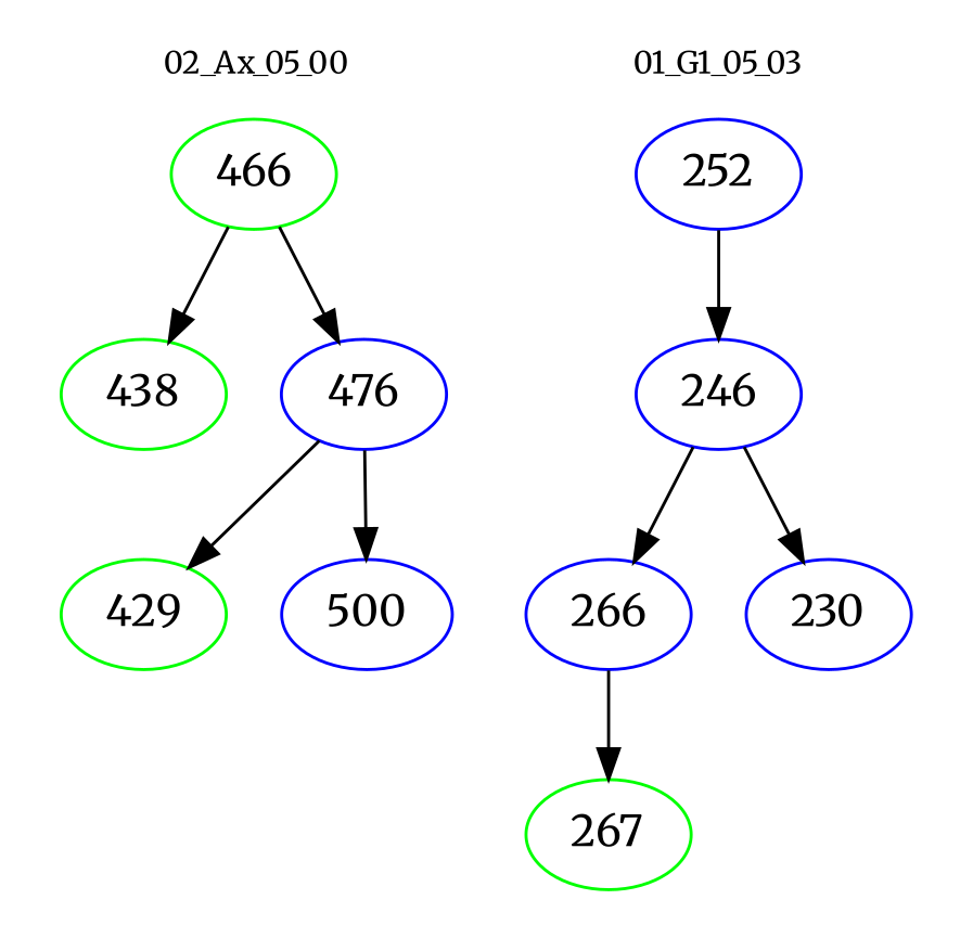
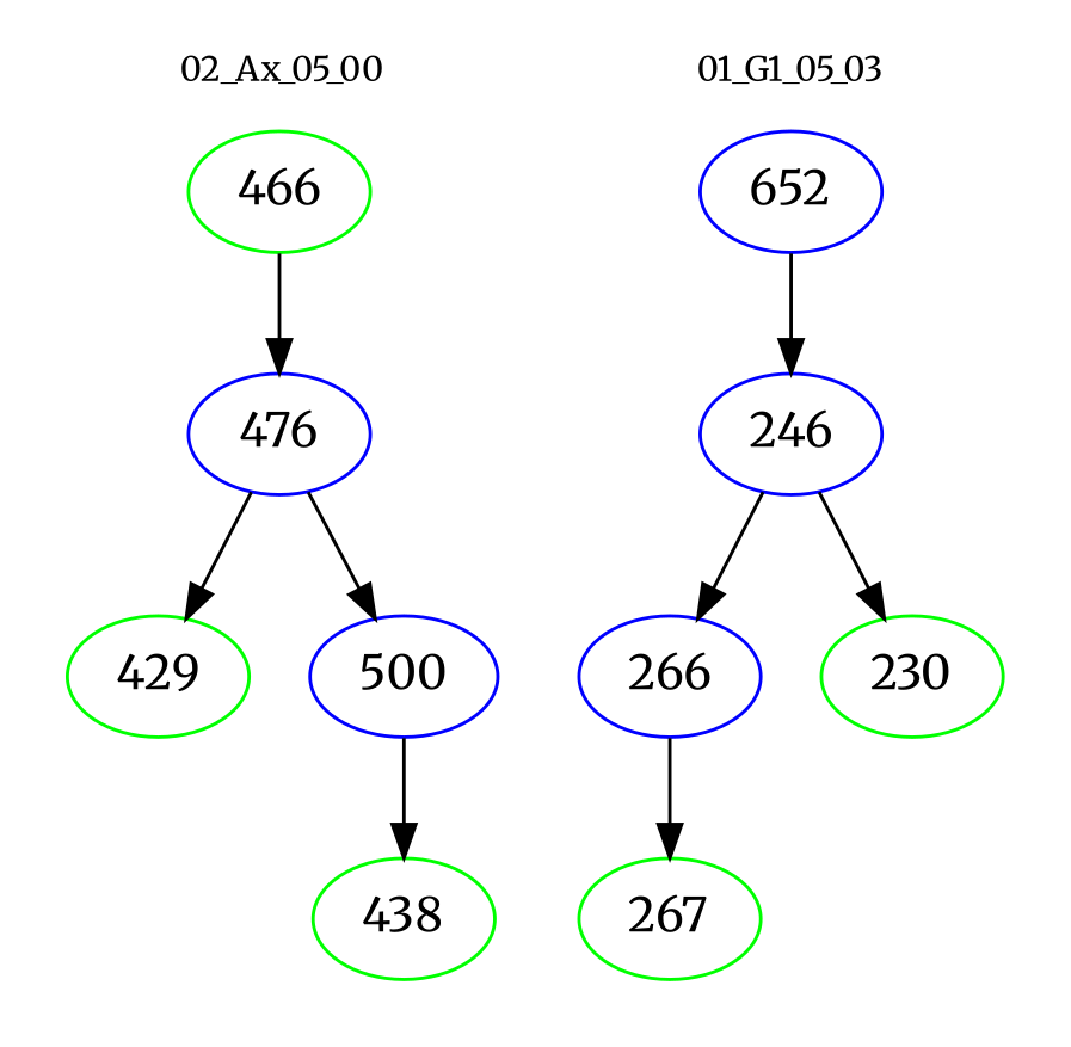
  digraph {
    fontname=Merriweather
    node [color=blue fontname=Merriweather]
    edge [color=black fontname=Merriweather]
    n1 [color=green label=466]
    n2 [color=green label=438]
    n3 [label=476]
    n4 [color=green label=429]
    n5 [label=500]
-   n6 [label=252]
+   n6 [label=652]
    n7 [label=246]
    n8 [label=266]
-   n9 [label=230]
+   n9 [color=green label=230]
    n10 [color=green label=267]
    subgraph cluster_1 {
      color=white
      fontsize=10
      label="02_Ax_05_00"
      n1
      n2
      n3
      n4
      n5
    }
    subgraph cluster_2 {
      color=white
      fontsize=10
      label="01_G1_05_03"
      n6
      n7
      n8
      n9
      n10
    }
-   n1 -> n2
+   n5 -> n2
    n1 -> n3
    n3 -> n4
    n3 -> n5
    n6 -> n7
    n7 -> n8
    n7 -> n9
    n8 -> n10
  }
